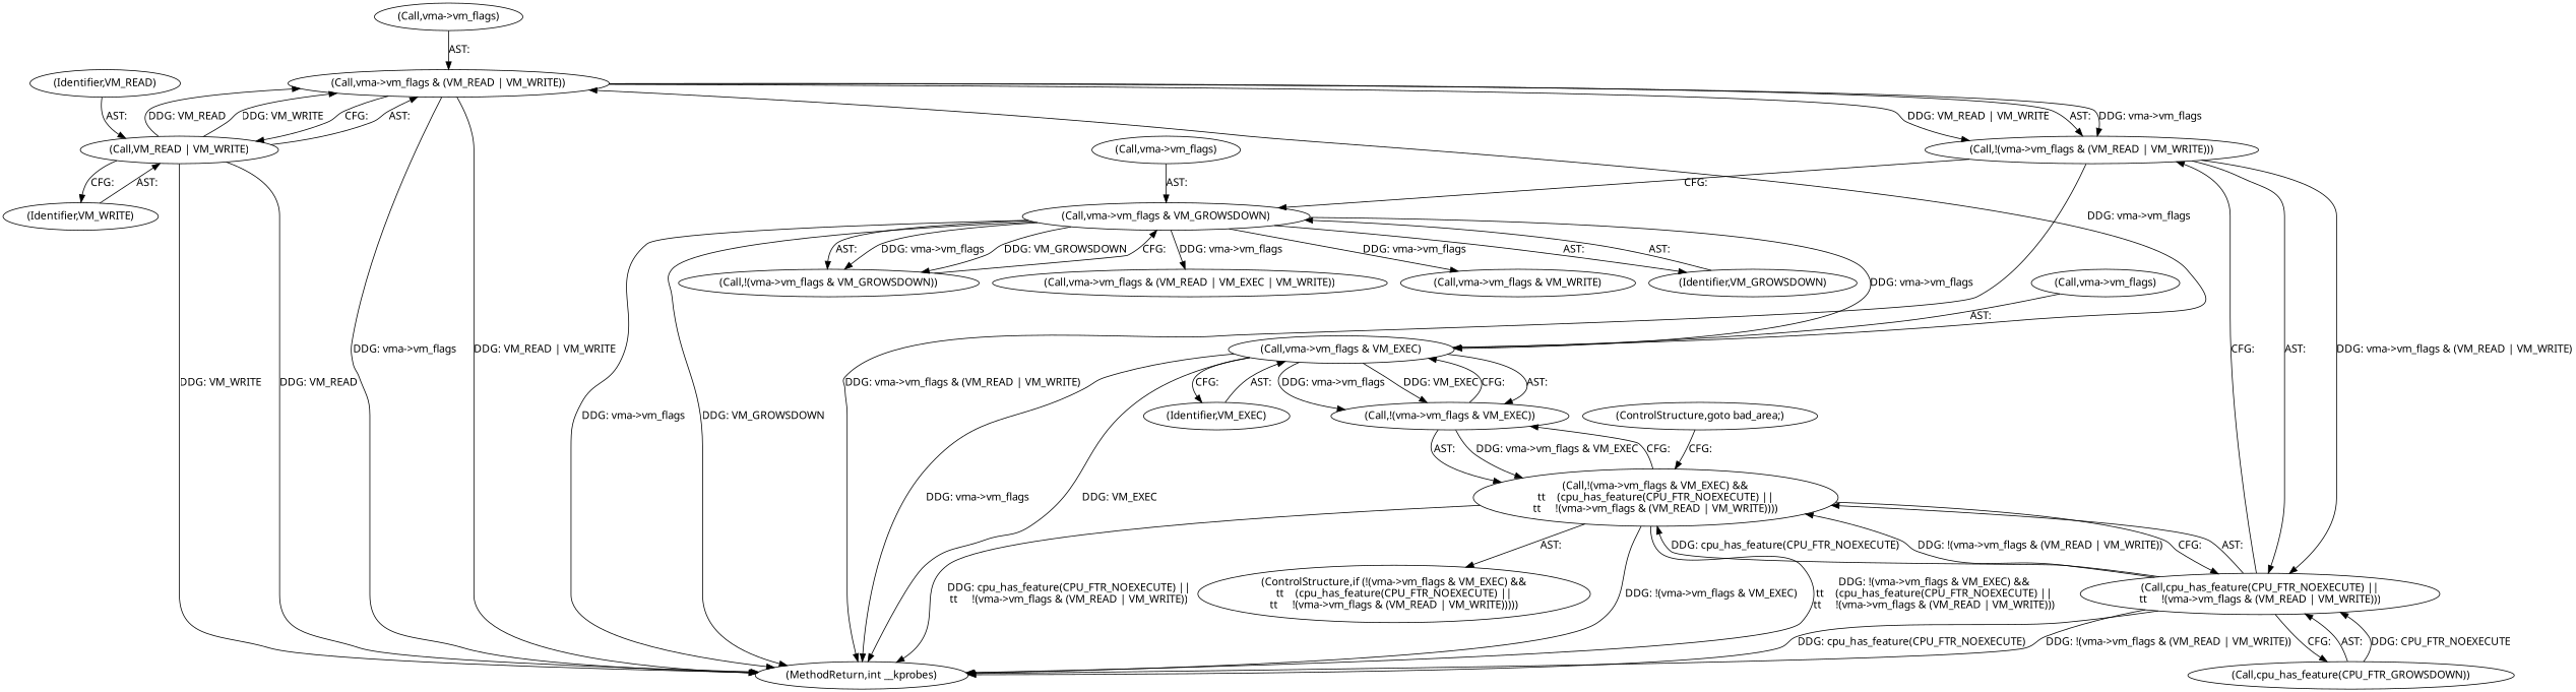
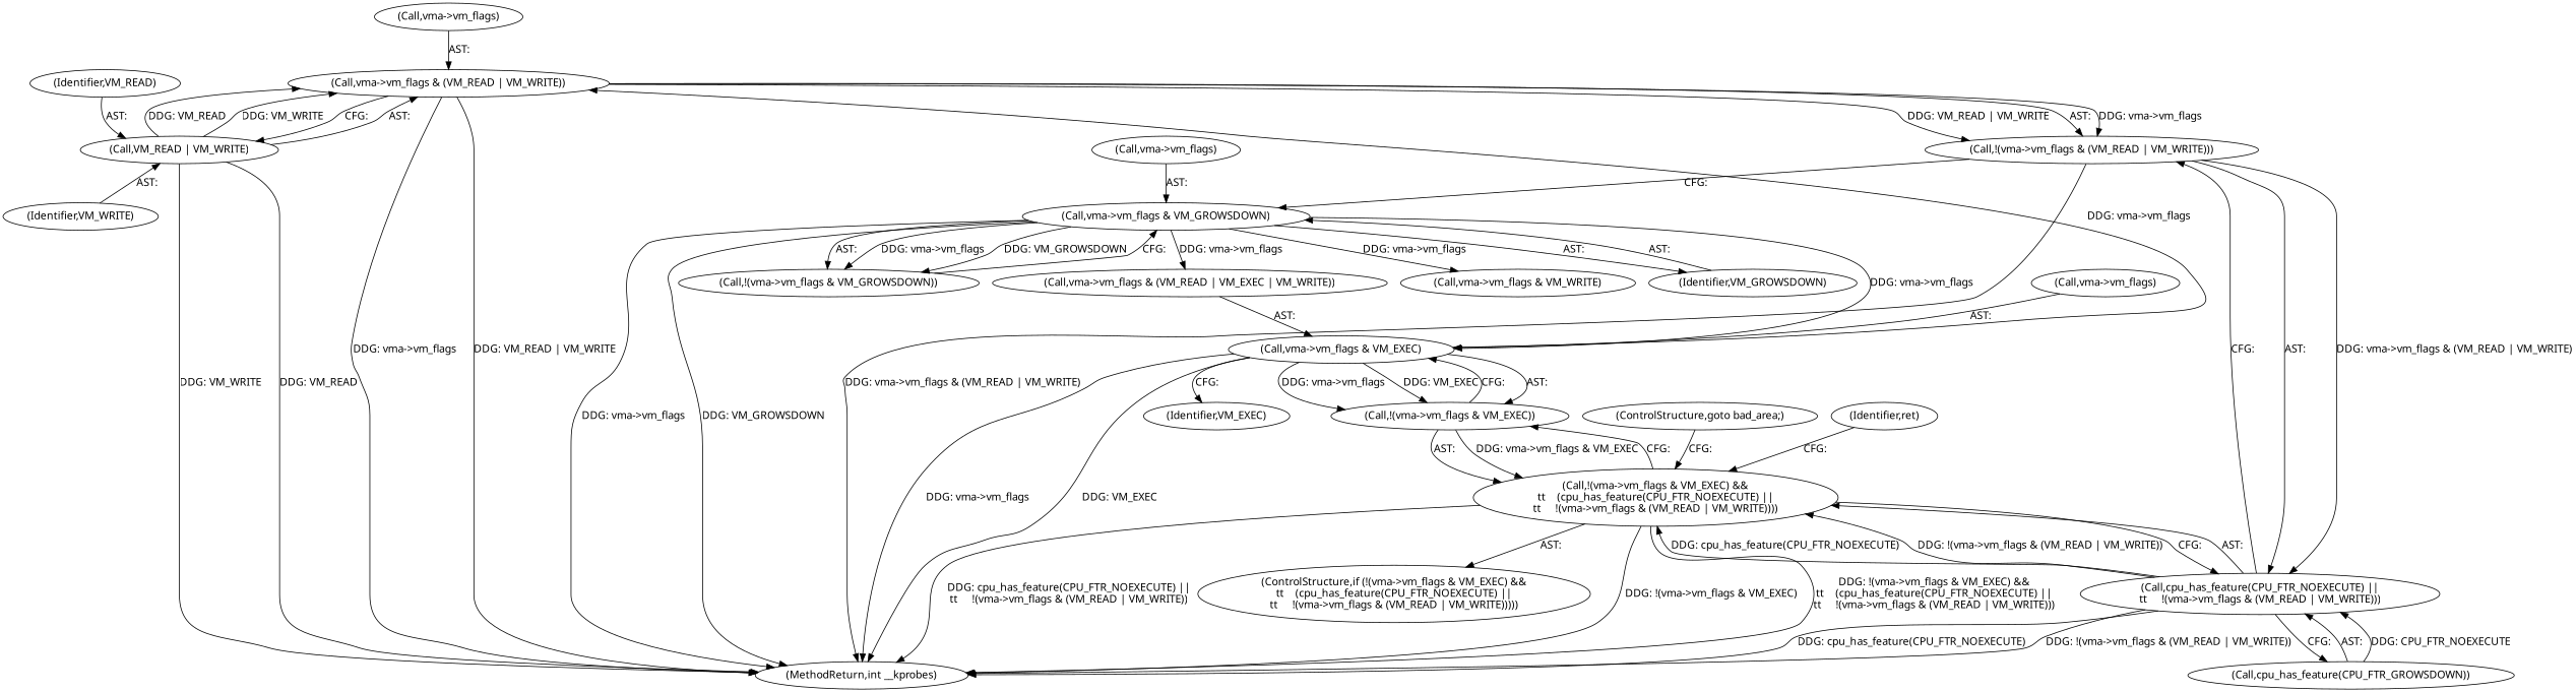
  digraph {
    fontname="Noto Sans"
    node [fontname="Noto Sans"]
    edge [fontname="Noto Sans"]
    n1 [label="(Call,vma->vm_flags & (VM_READ | VM_WRITE))"]
    n2 [label="(Call,VM_READ | VM_WRITE)"]
    n3 [label="(Call,!(vma->vm_flags & (VM_READ | VM_WRITE)))"]
    n4 [label="(MethodReturn,int __kprobes)"]
    n5 [label="(Identifier,VM_WRITE)"]
    n6 [label="(Call,vma->vm_flags & VM_GROWSDOWN)"]
    n7 [label="(Call,cpu_has_feature(CPU_FTR_NOEXECUTE) ||\n\t\t     !(vma->vm_flags & (VM_READ | VM_WRITE)))"]
    n8 [label="(Call,vma->vm_flags & VM_EXEC)"]
    n9 [label="(Identifier,VM_EXEC)"]
    n10 [label="(Call,!(vma->vm_flags & VM_EXEC))"]
    n11 [label="(Call,!(vma->vm_flags & VM_EXEC) &&\n\t\t    (cpu_has_feature(CPU_FTR_NOEXECUTE) ||\n\t\t     !(vma->vm_flags & (VM_READ | VM_WRITE))))"]
    n12 [label="(Call,vma->vm_flags & VM_WRITE)"]
    n13 [label="(Identifier,VM_GROWSDOWN)"]
    n14 [label="(Call,!(vma->vm_flags & VM_GROWSDOWN))"]
    n15 [label="(Call,vma->vm_flags & (VM_READ | VM_EXEC | VM_WRITE))"]
    n16 [label="(Call,cpu_has_feature(CPU_FTR_GROWSDOWN))"]
    n17 [label="(ControlStructure,if (!(vma->vm_flags & VM_EXEC) &&\n\t\t    (cpu_has_feature(CPU_FTR_NOEXECUTE) ||\n\t\t     !(vma->vm_flags & (VM_READ | VM_WRITE)))))"]
    n18 [label="(Call,vma->vm_flags)"]
    n19 [label="(Call,vma->vm_flags)"]
    n20 [label="(ControlStructure,goto bad_area;)"]
    n21 [label="(Identifier,VM_READ)"]
    n22 [label="(Call,vma->vm_flags)"]
+   n23 [label="(Identifier,ret)"]
    n1 -> n2 [label="CFG: "]
    n1 -> n3 [label="AST: "]
    n1 -> n3 [label="DDG: vma->vm_flags"]
    n1 -> n3 [label="DDG: VM_READ | VM_WRITE"]
    n1 -> n4 [label="DDG: vma->vm_flags"]
    n1 -> n4 [label="DDG: VM_READ | VM_WRITE"]
    n2 -> n1 [label="AST: "]
    n2 -> n1 [label="DDG: VM_READ"]
    n2 -> n1 [label="DDG: VM_WRITE"]
    n2 -> n4 [label="DDG: VM_WRITE"]
    n2 -> n4 [label="DDG: VM_READ"]
-   n2 -> n5 [label="CFG: "]
    n3 -> n4 [label="DDG: vma->vm_flags & (VM_READ | VM_WRITE)"]
    n3 -> n6 [label="CFG: "]
    n3 -> n7 [label="AST: "]
    n3 -> n7 [label="DDG: vma->vm_flags & (VM_READ | VM_WRITE)"]
    n5 -> n2 [label="AST: "]
    n6 -> n4 [label="DDG: vma->vm_flags"]
    n6 -> n4 [label="DDG: VM_GROWSDOWN"]
    n6 -> n8 [label="DDG: vma->vm_flags"]
    n6 -> n12 [label="DDG: vma->vm_flags"]
    n6 -> n13 [label="AST: "]
    n6 -> n14 [label="AST: "]
    n6 -> n14 [label="DDG: vma->vm_flags"]
    n6 -> n14 [label="DDG: VM_GROWSDOWN"]
    n6 -> n15 [label="DDG: vma->vm_flags"]
    n7 -> n3 [label="CFG: "]
    n7 -> n4 [label="DDG: cpu_has_feature(CPU_FTR_NOEXECUTE)"]
    n7 -> n4 [label="DDG: !(vma->vm_flags & (VM_READ | VM_WRITE))"]
    n7 -> n11 [label="AST: "]
    n7 -> n11 [label="DDG: cpu_has_feature(CPU_FTR_NOEXECUTE)"]
    n7 -> n11 [label="DDG: !(vma->vm_flags & (VM_READ | VM_WRITE))"]
    n7 -> n16 [label="CFG: "]
    n8 -> n1 [label="DDG: vma->vm_flags"]
    n8 -> n4 [label="DDG: vma->vm_flags"]
    n8 -> n4 [label="DDG: VM_EXEC"]
    n8 -> n9 [label="CFG: "]
    n8 -> n10 [label="AST: "]
    n8 -> n10 [label="DDG: vma->vm_flags"]
    n8 -> n10 [label="DDG: VM_EXEC"]
-   n9 -> n8 [label="AST: "]
+   n15 -> n8 [label="AST: "]
    n10 -> n8 [label="CFG: "]
    n10 -> n11 [label="AST: "]
    n10 -> n11 [label="DDG: vma->vm_flags & VM_EXEC"]
    n11 -> n4 [label="DDG: !(vma->vm_flags & VM_EXEC)"]
    n11 -> n4 [label="DDG: !(vma->vm_flags & VM_EXEC) &&\n\t\t    (cpu_has_feature(CPU_FTR_NOEXECUTE) ||\n\t\t     !(vma->vm_flags & (VM_READ | VM_WRITE)))"]
    n11 -> n4 [label="DDG: cpu_has_feature(CPU_FTR_NOEXECUTE) ||\n\t\t     !(vma->vm_flags & (VM_READ | VM_WRITE))"]
    n11 -> n7 [label="CFG: "]
    n11 -> n10 [label="CFG: "]
    n11 -> n17 [label="AST: "]
    n13 -> n6 [label="AST: "]
    n14 -> n6 [label="CFG: "]
    n16 -> n7 [label="AST: "]
    n16 -> n7 [label="DDG: CPU_FTR_NOEXECUTE"]
    n18 -> n6 [label="AST: "]
    n19 -> n8 [label="AST: "]
    n20 -> n11 [label="CFG: "]
    n21 -> n2 [label="AST: "]
    n22 -> n1 [label="AST: "]
+   n23 -> n11 [label="CFG: "]
  }
